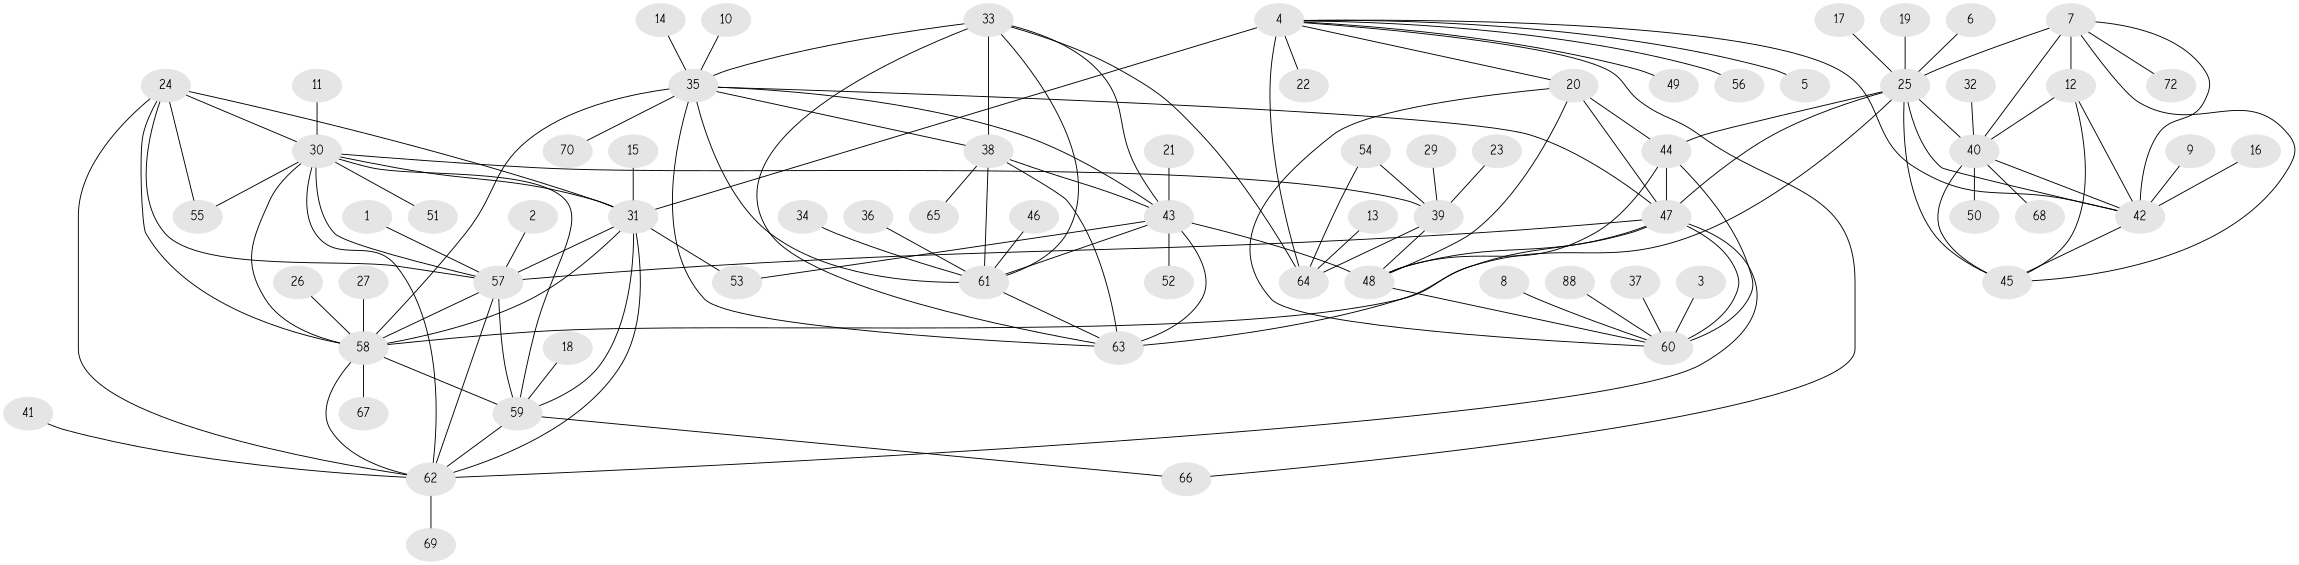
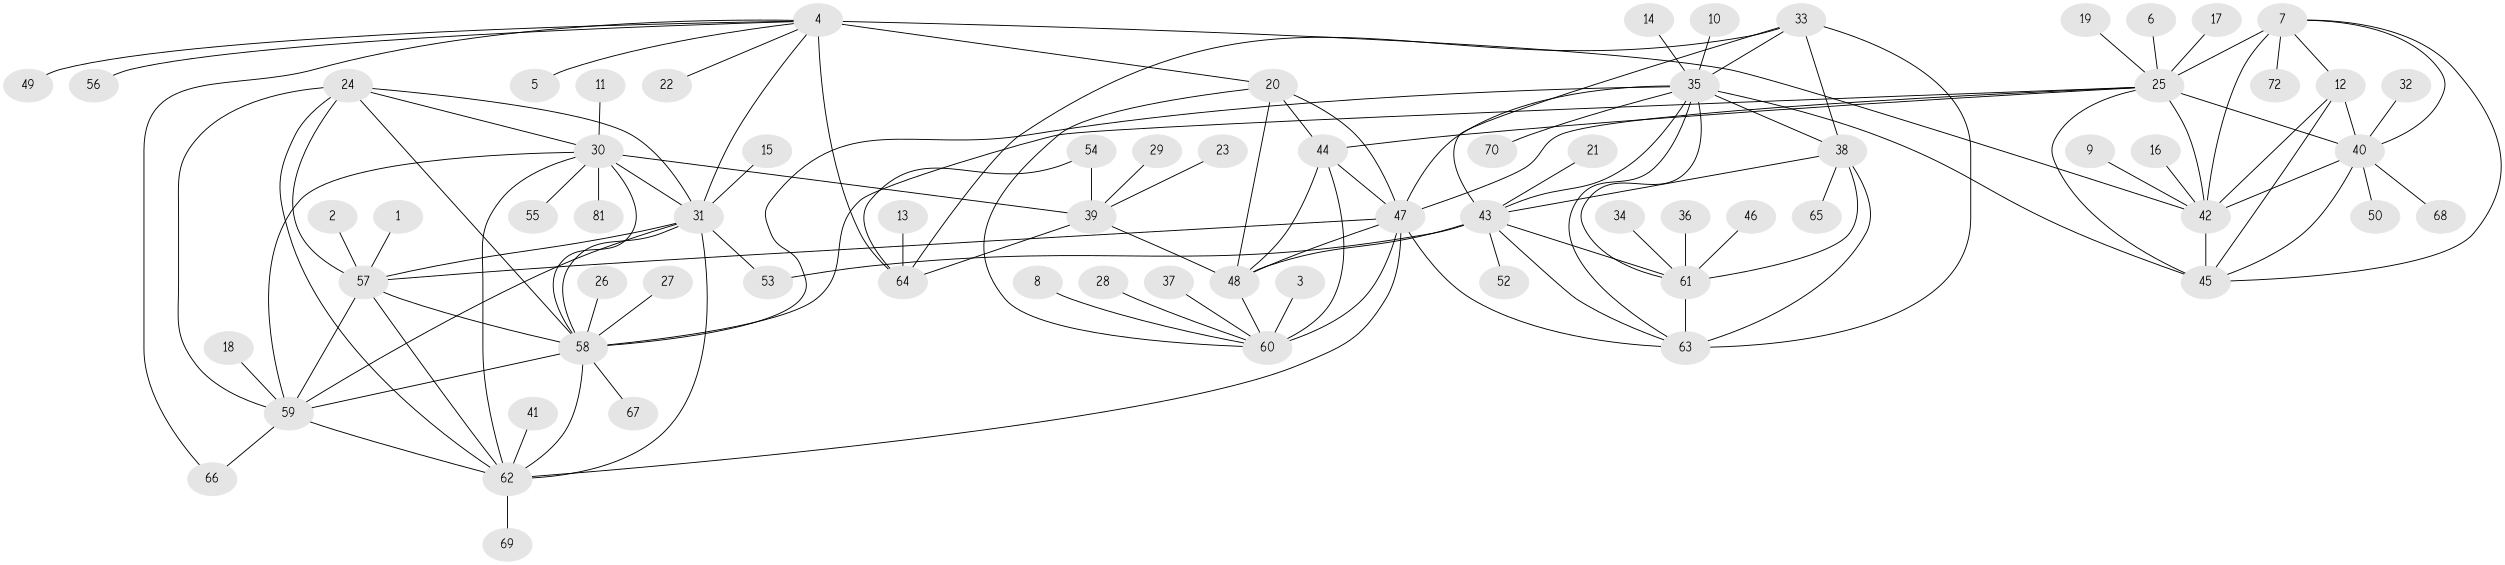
  graph {
    fontname="Comic Neue"
    node [color=gray90 fontname="Comic Neue" style=filled]
    edge [fontname="Comic Neue" weight=1.0]
    1
    57
    59
    58
    62
    2
    3
    60
    4
    5
    20
    22
    31
    42
    49
    56
    64
    66
    44
    47
    48
    53
    39
    45
    6
    25
    40
    7
    12
    72
    50
    68
    8
    9
    10
    35
    43
    38
    61
    63
    70
    11
    30
-   51
+   51 [label=81]
    55
    13
    14
    15
    16
    17
    18
    19
    21
    52
    23
    24
    67
    69
    26
    27
-   28 [label=88]
+   28
    29
    32
    33
    65
    34
    36
    37
    41
    46
    54
    1 -- 57
    57 -- 59
    57 -- 58
    57 -- 62
    59 -- 62
    59 -- 66
    58 -- 59
    58 -- 62
    58 -- 67
    62 -- 69
    2 -- 57
    3 -- 60
    4 -- 5
    4 -- 20
    4 -- 22
    4 -- 31
    4 -- 42
    4 -- 49
    4 -- 56
    4 -- 64 [weight=6.0]
    4 -- 66
    20 -- 60 [weight=2.0]
    20 -- 44 [weight=2.0]
    20 -- 47
    20 -- 48
    31 -- 57
    31 -- 59
    31 -- 58
    31 -- 62
    31 -- 53
    42 -- 45
    44 -- 60 [weight=4.0]
    44 -- 47 [weight=2.0]
    44 -- 48 [weight=2.0]
    47 -- 57
    47 -- 62
    47 -- 60 [weight=2.0]
    47 -- 48
    47 -- 63
    48 -- 60 [weight=2.0]
    39 -- 64 [weight=4.0]
    39 -- 48
    6 -- 25
    25 -- 58
    25 -- 42 [weight=2.0]
    25 -- 44
    25 -- 47
    25 -- 45 [weight=2.0]
    25 -- 40 [weight=2.0]
    40 -- 42
    40 -- 45
    40 -- 50
    40 -- 68
    7 -- 42
    7 -- 45
    7 -- 25 [weight=2.0]
    7 -- 40
    7 -- 12
    7 -- 72
    12 -- 42
    12 -- 45
    12 -- 40
    8 -- 60
    9 -- 42
    10 -- 35
    35 -- 58
    35 -- 47
+   35 -- 45
    35 -- 43
    35 -- 38 [weight=2.0]
    35 -- 61
    35 -- 63
    35 -- 70
    43 -- 48
    43 -- 53
    43 -- 61
    43 -- 63
    43 -- 52
    38 -- 43 [weight=2.0]
    38 -- 61 [weight=2.0]
    38 -- 63 [weight=2.0]
    38 -- 65
    61 -- 63
    11 -- 30
-   30 -- 57
    30 -- 59
    30 -- 58
    30 -- 62
    30 -- 31
    30 -- 39
    30 -- 51
    30 -- 55
    13 -- 64
    14 -- 35
    15 -- 31
    16 -- 42
    17 -- 25
    18 -- 59
    19 -- 25
    21 -- 43
    23 -- 39
    24 -- 57
-   24 -- 55
+   24 -- 59
    24 -- 58
    24 -- 62
    24 -- 31
    24 -- 30
    26 -- 58
    27 -- 58
    28 -- 60
    29 -- 39
    32 -- 40
    33 -- 64
    33 -- 35
    33 -- 43
    33 -- 38 [weight=2.0]
-   33 -- 61
    33 -- 63
    34 -- 61
    36 -- 61
    37 -- 60
    41 -- 62
    46 -- 61
    54 -- 64
    54 -- 39 [weight=6.0]
  }
